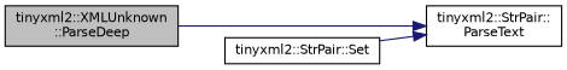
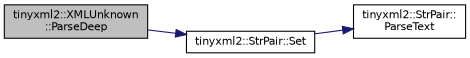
  digraph {
    rankdir=LR
    node [color=black fillcolor=white fontname=Helvetica fontsize=10 shape=record style=filled]
    edge [color=midnightblue fontname=Helvetica fontsize=10 labelfontname=Helvetica labelfontsize=10 style=solid]
    n1 [fillcolor=grey75 fontcolor=black height=0.2 label="tinyxml2::XMLUnknown\l::ParseDeep" width=0.4]
    n2 [height=0.2 label="tinyxml2::StrPair::\lParseText" width=0.4]
    n3 [height=0.2 label="tinyxml2::StrPair::Set" width=0.4]
-   n1 -> n2
+   n1 -> n3
    n3 -> n2
  }
